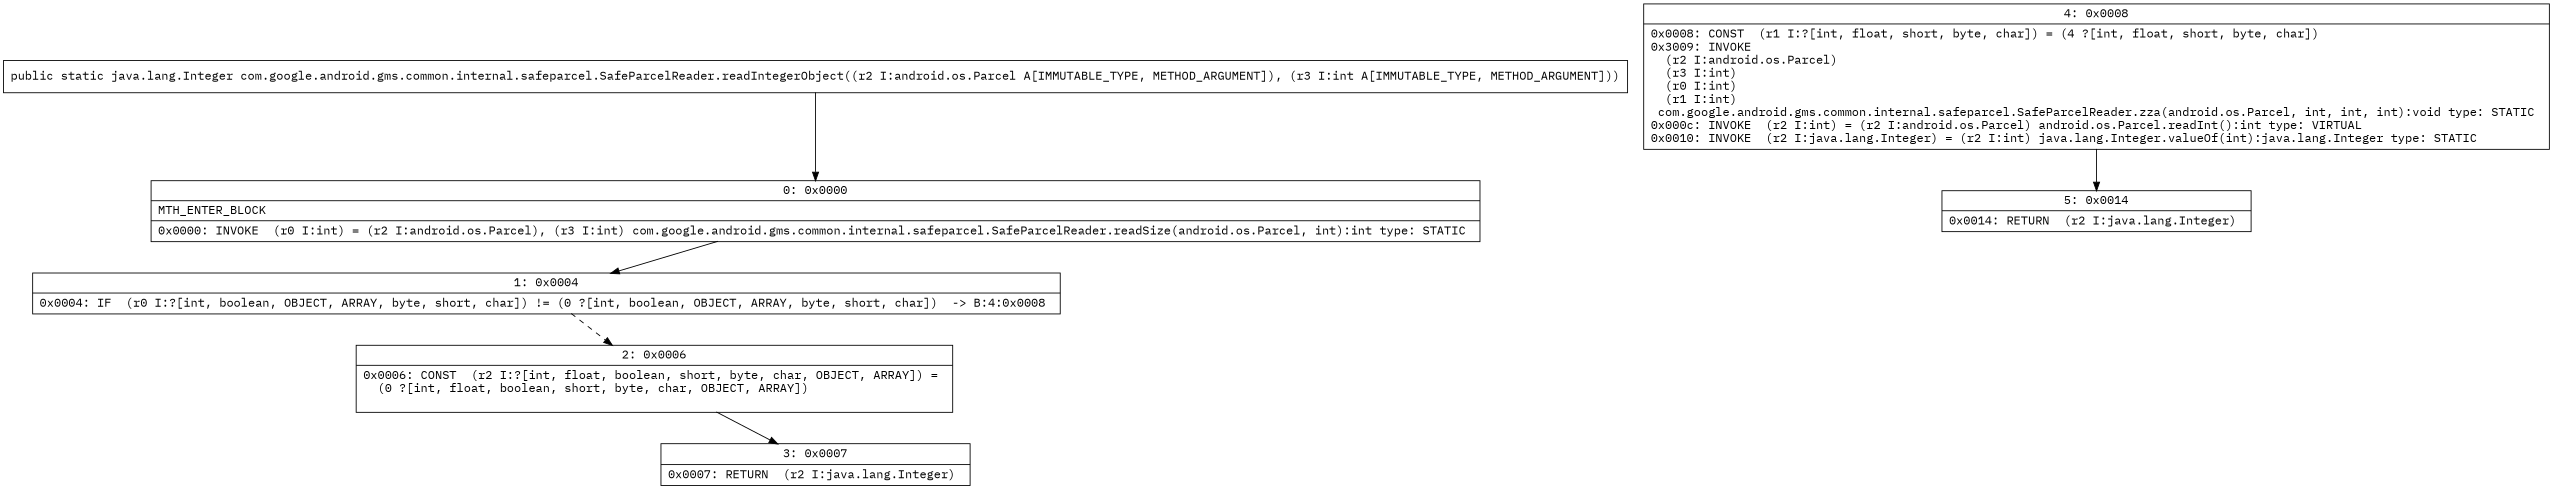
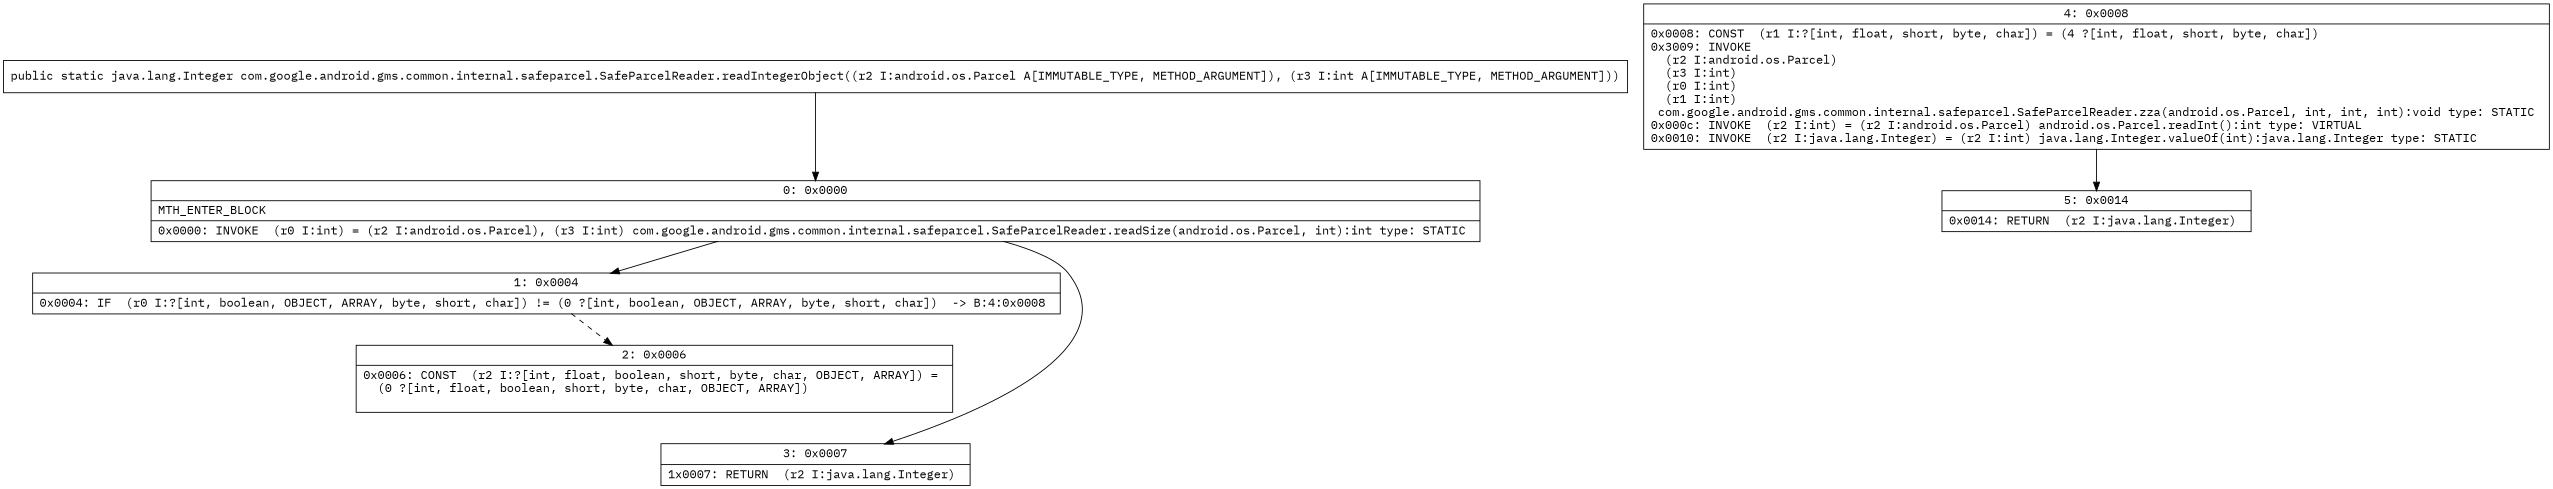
  digraph {
    fontname="IBM Plex Mono"
    node [fontname="IBM Plex Mono" shape=record]
    edge [fontname="IBM Plex Mono"]
    n1 [label="{0\:\ 0x0000|MTH_ENTER_BLOCK\l|0x0000: INVOKE  (r0 I:int) = (r2 I:android.os.Parcel), (r3 I:int) com.google.android.gms.common.internal.safeparcel.SafeParcelReader.readSize(android.os.Parcel, int):int type: STATIC \l}"]
    n2 [label="{1\:\ 0x0004|0x0004: IF  (r0 I:?[int, boolean, OBJECT, ARRAY, byte, short, char]) != (0 ?[int, boolean, OBJECT, ARRAY, byte, short, char])  \-\> B:4:0x0008 \l}"]
    n3 [label="{2\:\ 0x0006|0x0006: CONST  (r2 I:?[int, float, boolean, short, byte, char, OBJECT, ARRAY]) = \l  (0 ?[int, float, boolean, short, byte, char, OBJECT, ARRAY])\l \l}"]
-   n4 [label="{3\:\ 0x0007|0x0007: RETURN  (r2 I:java.lang.Integer) \l}"]
+   n4 [label="{3\:\ 0x0007|1x0007: RETURN  (r2 I:java.lang.Integer) \l}"]
    n5 [label="{4\:\ 0x0008|0x0008: CONST  (r1 I:?[int, float, short, byte, char]) = (4 ?[int, float, short, byte, char]) \l0x3009: INVOKE  \l  (r2 I:android.os.Parcel)\l  (r3 I:int)\l  (r0 I:int)\l  (r1 I:int)\l com.google.android.gms.common.internal.safeparcel.SafeParcelReader.zza(android.os.Parcel, int, int, int):void type: STATIC \l0x000c: INVOKE  (r2 I:int) = (r2 I:android.os.Parcel) android.os.Parcel.readInt():int type: VIRTUAL \l0x0010: INVOKE  (r2 I:java.lang.Integer) = (r2 I:int) java.lang.Integer.valueOf(int):java.lang.Integer type: STATIC \l}"]
    n6 [label="{5\:\ 0x0014|0x0014: RETURN  (r2 I:java.lang.Integer) \l}"]
    n7 [label="{public static java.lang.Integer com.google.android.gms.common.internal.safeparcel.SafeParcelReader.readIntegerObject((r2 I:android.os.Parcel A[IMMUTABLE_TYPE, METHOD_ARGUMENT]), (r3 I:int A[IMMUTABLE_TYPE, METHOD_ARGUMENT])) }"]
    n1 -> n2
    n2 -> n3 [style=dashed]
-   n3 -> n4
+   n1 -> n4
    n5 -> n6
    n7 -> n1
  }
